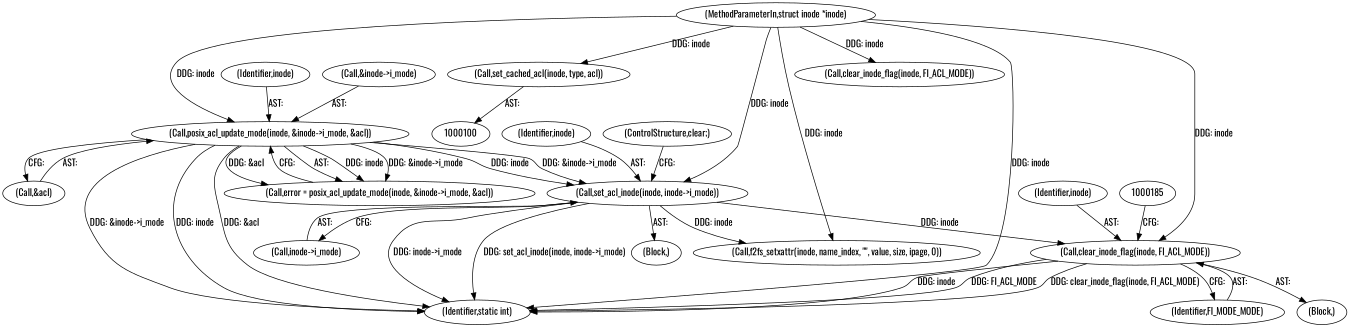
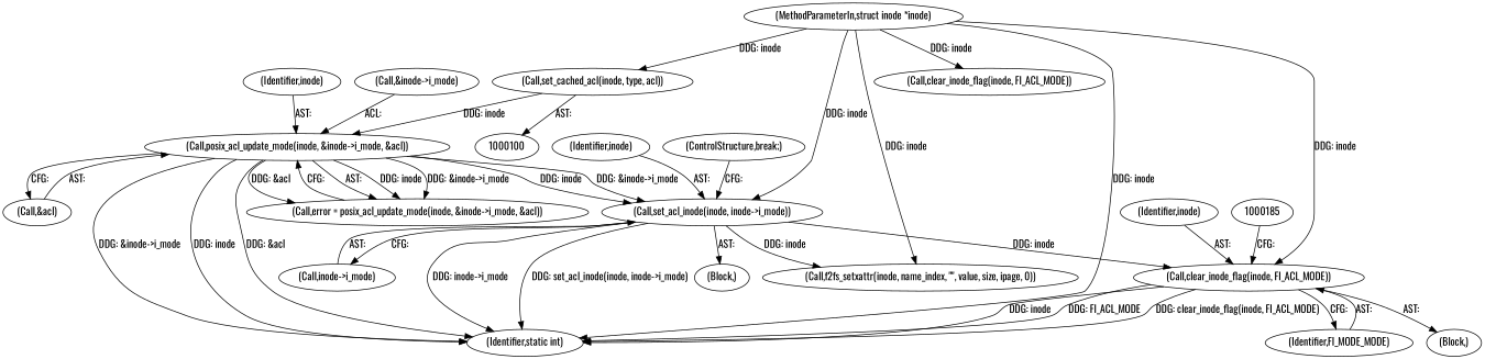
  digraph {
    fontname=Oswald
    node [fontname=Oswald]
    edge [fontname=Oswald]
    n1 [label="(Call,clear_inode_flag(inode, FI_ACL_MODE))"]
    n2 [label="(Identifier,static int)"]
    n3 [label="(Identifier,FI_MODE_MODE)"]
    n4 [label="(Block,)"]
    n5 [label="(Call,set_acl_inode(inode, inode->i_mode))"]
    n6 [label="(Block,)"]
    n7 [label="(Call,f2fs_setxattr(inode, name_index, \"\", value, size, ipage, 0))"]
    n8 [label="(Call,inode->i_mode)"]
    n9 [label="(Call,posix_acl_update_mode(inode, &inode->i_mode, &acl))"]
    n10 [label="(Call,error = posix_acl_update_mode(inode, &inode->i_mode, &acl))"]
    n11 [label="(Call,&acl)"]
    n12 [label="(MethodParameterIn,struct inode *inode)"]
    n13 [label="(Call,set_cached_acl(inode, type, acl))"]
    n14 [label="(Call,clear_inode_flag(inode, FI_ACL_MODE))"]
    1000100
    n16 [label="(Identifier,inode)"]
    n17 [label="(Identifier,inode)"]
-   n18 [label="(ControlStructure,clear;)"]
+   n18 [label="(ControlStructure,break;)"]
    n19 [label="(Identifier,inode)"]
    n20 [label="(Call,&inode->i_mode)"]
    1000185
    n1 -> n2 [label="DDG: inode"]
    n1 -> n2 [label="DDG: FI_ACL_MODE"]
    n1 -> n2 [label="DDG: clear_inode_flag(inode, FI_ACL_MODE)"]
    n1 -> n3 [label="CFG: "]
    n1 -> n4 [label="AST: "]
    n3 -> n1 [label="AST: "]
    n5 -> n1 [label="DDG: inode"]
    n5 -> n2 [label="DDG: inode->i_mode"]
    n5 -> n2 [label="DDG: set_acl_inode(inode, inode->i_mode)"]
    n5 -> n6 [label="AST: "]
    n5 -> n7 [label="DDG: inode"]
    n5 -> n8 [label="CFG: "]
    n8 -> n5 [label="AST: "]
    n9 -> n2 [label="DDG: &inode->i_mode"]
    n9 -> n2 [label="DDG: inode"]
    n9 -> n2 [label="DDG: &acl"]
    n9 -> n5 [label="DDG: inode"]
    n9 -> n5 [label="DDG: &inode->i_mode"]
    n9 -> n10 [label="AST: "]
    n9 -> n10 [label="DDG: inode"]
    n9 -> n10 [label="DDG: &inode->i_mode"]
    n9 -> n10 [label="DDG: &acl"]
    n9 -> n11 [label="CFG: "]
    n10 -> n9 [label="CFG: "]
    n11 -> n9 [label="AST: "]
    n12 -> n1 [label="DDG: inode"]
    n12 -> n2 [label="DDG: inode"]
    n12 -> n5 [label="DDG: inode"]
    n12 -> n7 [label="DDG: inode"]
-   n12 -> n9 [label="DDG: inode"]
+   n13 -> n9 [label="DDG: inode"]
    n12 -> n13 [label="DDG: inode"]
    n12 -> n14 [label="DDG: inode"]
    n13 -> 1000100 [label="AST: "]
    n16 -> n5 [label="AST: "]
    n17 -> n9 [label="AST: "]
    n18 -> n5 [label="CFG: "]
    n19 -> n1 [label="AST: "]
-   n20 -> n9 [label="AST: "]
+   n20 -> n9 [label="ACL: "]
    1000185 -> n1 [label="CFG: "]
  }
